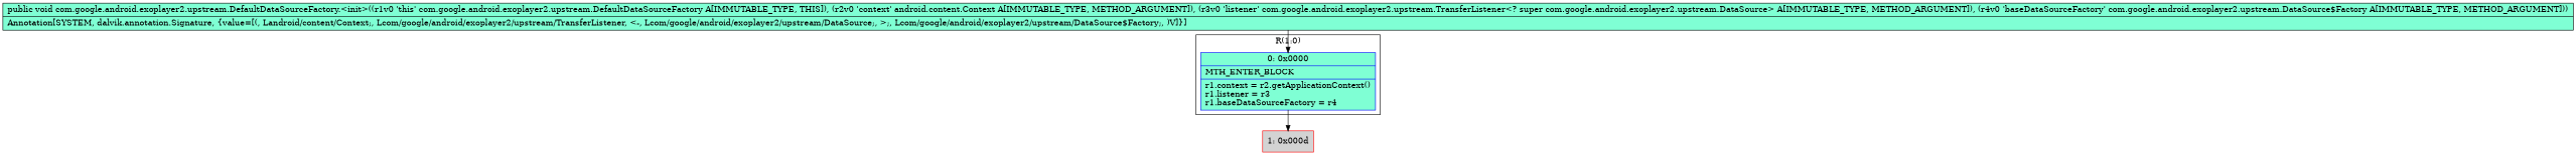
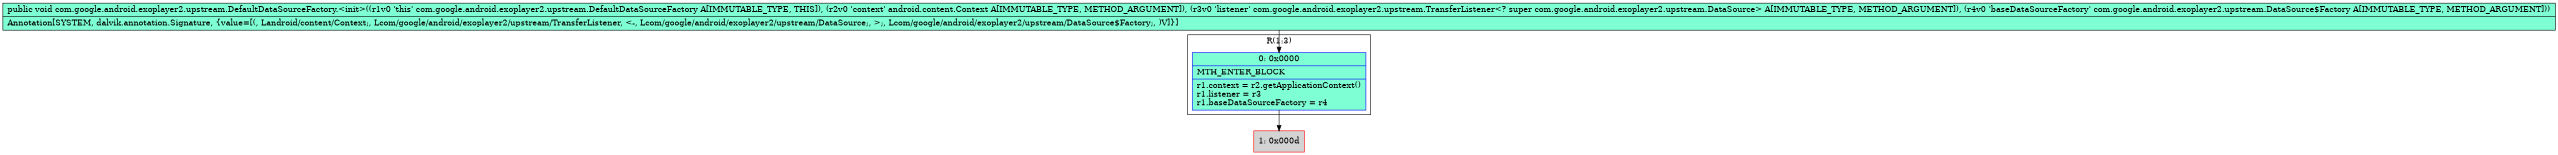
  digraph {
    node [shape=record style=filled fillcolor=aquamarine]
    edge [arrowhead=normal]
    n1 [color=blue label="{0\:\ 0x0000|MTH_ENTER_BLOCK\l|r1.context = r2.getApplicationContext()\lr1.listener = r3\lr1.baseDataSourceFactory = r4\l}"]
    n2 [color=red label="{1\:\ 0x000d}" fillcolor=lightgrey]
    n3 [label="{public void com.google.android.exoplayer2.upstream.DefaultDataSourceFactory.\<init\>((r1v0 'this' com.google.android.exoplayer2.upstream.DefaultDataSourceFactory A[IMMUTABLE_TYPE, THIS]), (r2v0 'context' android.content.Context A[IMMUTABLE_TYPE, METHOD_ARGUMENT]), (r3v0 'listener' com.google.android.exoplayer2.upstream.TransferListener\<? super com.google.android.exoplayer2.upstream.DataSource\> A[IMMUTABLE_TYPE, METHOD_ARGUMENT]), (r4v0 'baseDataSourceFactory' com.google.android.exoplayer2.upstream.DataSource$Factory A[IMMUTABLE_TYPE, METHOD_ARGUMENT]))  | Annotation[SYSTEM, dalvik.annotation.Signature, \{value=[(, Landroid\/content\/Context;, Lcom\/google\/android\/exoplayer2\/upstream\/TransferListener, \<\-, Lcom\/google\/android\/exoplayer2\/upstream\/DataSource;, \>;, Lcom\/google\/android\/exoplayer2\/upstream\/DataSource$Factory;, )V]\}]\l}"]
    subgraph cluster_1 {
-     label="R(1:0)"
+     label="R(1:3)"
      n1
    }
    n1 -> n2
    n3 -> n1
  }
